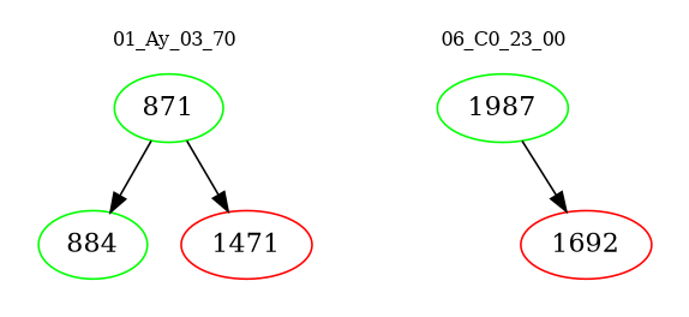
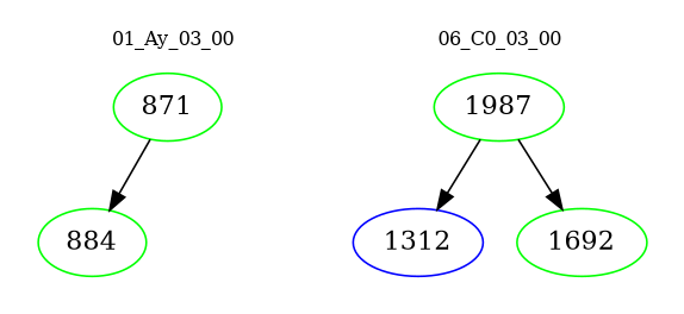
  digraph {
    node [color=green]
    edge [color=black]
    n1 [label=871]
    n2 [label=884]
-   n3 [color=red label=1471]
    n4 [label=1987]
-   n6 [color=red label=1692]
+   n5 [color=blue label=1312]
+   n6 [label=1692]
    subgraph cluster_1 {
      color=white
      fontsize=10
-     label="01_Ay_03_70"
+     label="01_Ay_03_00"
      n1
      n2
-     n3
    }
    subgraph cluster_2 {
      color=white
      fontsize=10
-     label="06_C0_23_00"
+     label="06_C0_03_00"
      n4
+     n5
      n6
    }
    n1 -> n2
-   n1 -> n3
+   n4 -> n5
    n4 -> n6
  }
